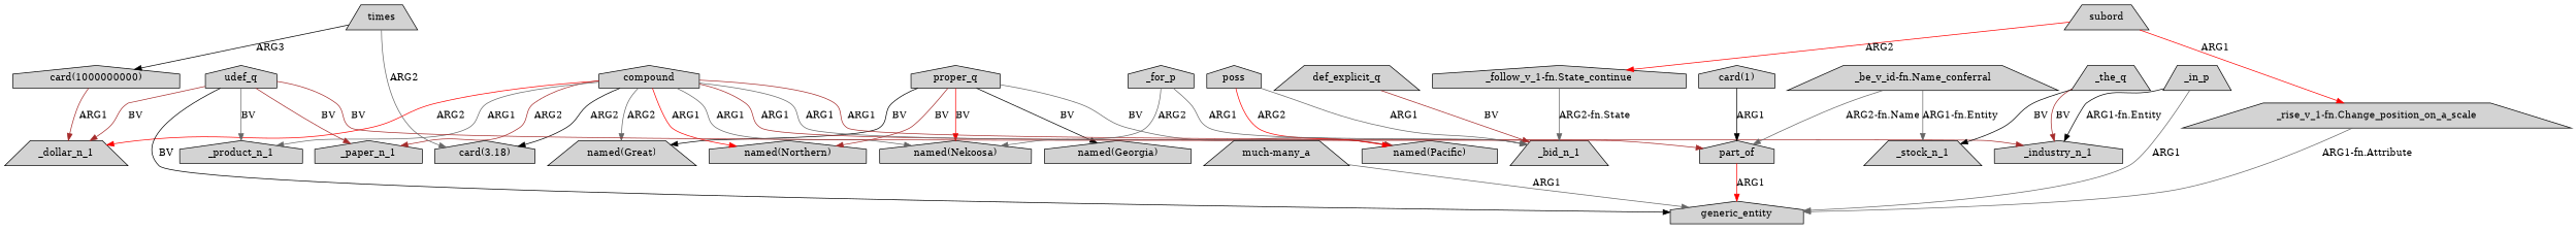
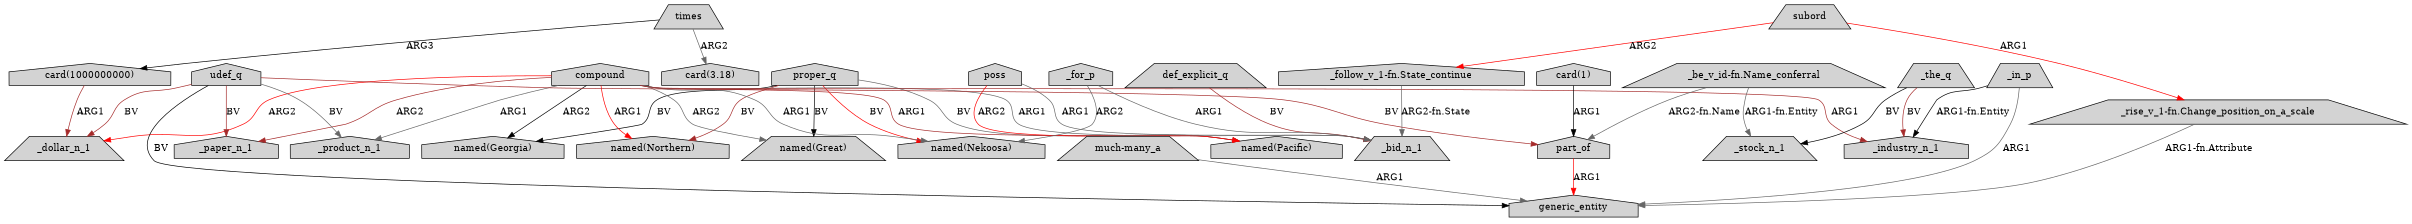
  digraph {
    node [shape=house style=filled]
    edge [color=gray40]
    _dollar_n_1 [shape=trapezium]
    "card(1000000000)"
    proper_q
    "named(Georgia)"
    "named(Great)" [shape=trapezium]
    "named(Pacific)"
    "named(Northern)"
    "named(Nekoosa)"
    compound
    _bid_n_1 [shape=trapezium]
    _paper_n_1
    _product_n_1
    _industry_n_1
    poss
    udef_q
    part_of
    generic_entity
    times [shape=trapezium]
    "card(3.18)"
    "card(1)"
    _in_p [shape=trapezium]
    "_be_v_id-fn.Name_conferral" [shape=trapezium]
    _stock_n_1 [shape=trapezium]
    def_explicit_q [shape=trapezium]
    _the_q [shape=trapezium]
    "much-many_a" [shape=trapezium]
    subord [shape=trapezium]
    "_follow_v_1-fn.State_continue"
    "_rise_v_1-fn.Change_position_on_a_scale" [shape=trapezium]
    _for_p
    "card(1000000000)" -> _dollar_n_1 [color=brown label=ARG1]
    proper_q -> "named(Georgia)" [color=black label=BV]
    proper_q -> "named(Great)" [color=black label=BV]
    proper_q -> "named(Pacific)" [label=BV]
    proper_q -> "named(Northern)" [color=brown label=BV]
    proper_q -> "named(Nekoosa)" [color=red label=BV]
    compound -> _dollar_n_1 [color=red label=ARG2]
-   compound -> "card(3.18)" [color=black label=ARG2]
+   compound -> "named(Georgia)" [color=black label=ARG2]
    compound -> "named(Great)" [label=ARG2]
    compound -> "named(Pacific)" [color=brown label=ARG1]
    compound -> "named(Northern)" [color=red label=ARG1]
    compound -> "named(Nekoosa)" [label=ARG1]
    compound -> _bid_n_1 [label=ARG1]
    compound -> _paper_n_1 [color=brown label=ARG2]
    compound -> _product_n_1 [label=ARG1]
    compound -> _industry_n_1 [color=brown label=ARG1]
    poss -> "named(Pacific)" [color=red label=ARG2]
    poss -> _bid_n_1 [label=ARG1]
    udef_q -> _dollar_n_1 [color=brown label=BV]
    udef_q -> _paper_n_1 [color=brown label=BV]
    udef_q -> _product_n_1 [label=BV]
    udef_q -> part_of [color=brown label=BV]
    udef_q -> generic_entity [color=black label=BV]
    part_of -> generic_entity [color=red label=ARG1]
    times -> "card(1000000000)" [color=black label=ARG3]
    times -> "card(3.18)" [label=ARG2]
    "card(1)" -> part_of [color=black label=ARG1]
    _in_p -> _industry_n_1 [color=black label="ARG1-fn.Entity"]
    _in_p -> generic_entity [label=ARG1]
    "_be_v_id-fn.Name_conferral" -> part_of [label="ARG2-fn.Name"]
    "_be_v_id-fn.Name_conferral" -> _stock_n_1 [label="ARG1-fn.Entity"]
    def_explicit_q -> _bid_n_1 [color=brown label=BV]
    _the_q -> _industry_n_1 [color=brown label=BV]
    _the_q -> _stock_n_1 [color=black label=BV]
    "much-many_a" -> generic_entity [label=ARG1]
    subord -> "_follow_v_1-fn.State_continue" [color=red label=ARG2]
    subord -> "_rise_v_1-fn.Change_position_on_a_scale" [color=red label=ARG1]
    "_follow_v_1-fn.State_continue" -> _bid_n_1 [label="ARG2-fn.State"]
    "_rise_v_1-fn.Change_position_on_a_scale" -> generic_entity [label="ARG1-fn.Attribute"]
    _for_p -> "named(Nekoosa)" [label=ARG2]
    _for_p -> _bid_n_1 [label=ARG1]
  }
